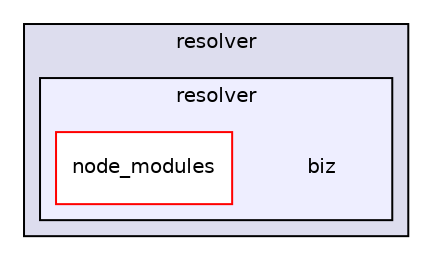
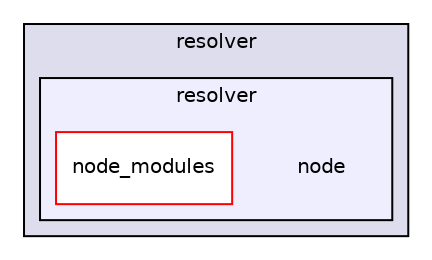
  digraph {
    compound=true
    node [fontname=Helvetica fontsize=10]
-   n1 [label=biz shape=plaintext]
+   n1 [label="node" shape=plaintext]
    n2 [color=red fillcolor=white label=node_modules shape=box style=filled]
    subgraph cluster_1 {
      bgcolor="#ddddee"
      fontname=Helvetica
      fontsize=10
      label=resolver
      pencolor=black
      subgraph cluster_2 {
        bgcolor="#eeeeff"
        fontname=Helvetica
        fontsize=10
        pencolor=black
        n1
        n2
      }
    }
  }
